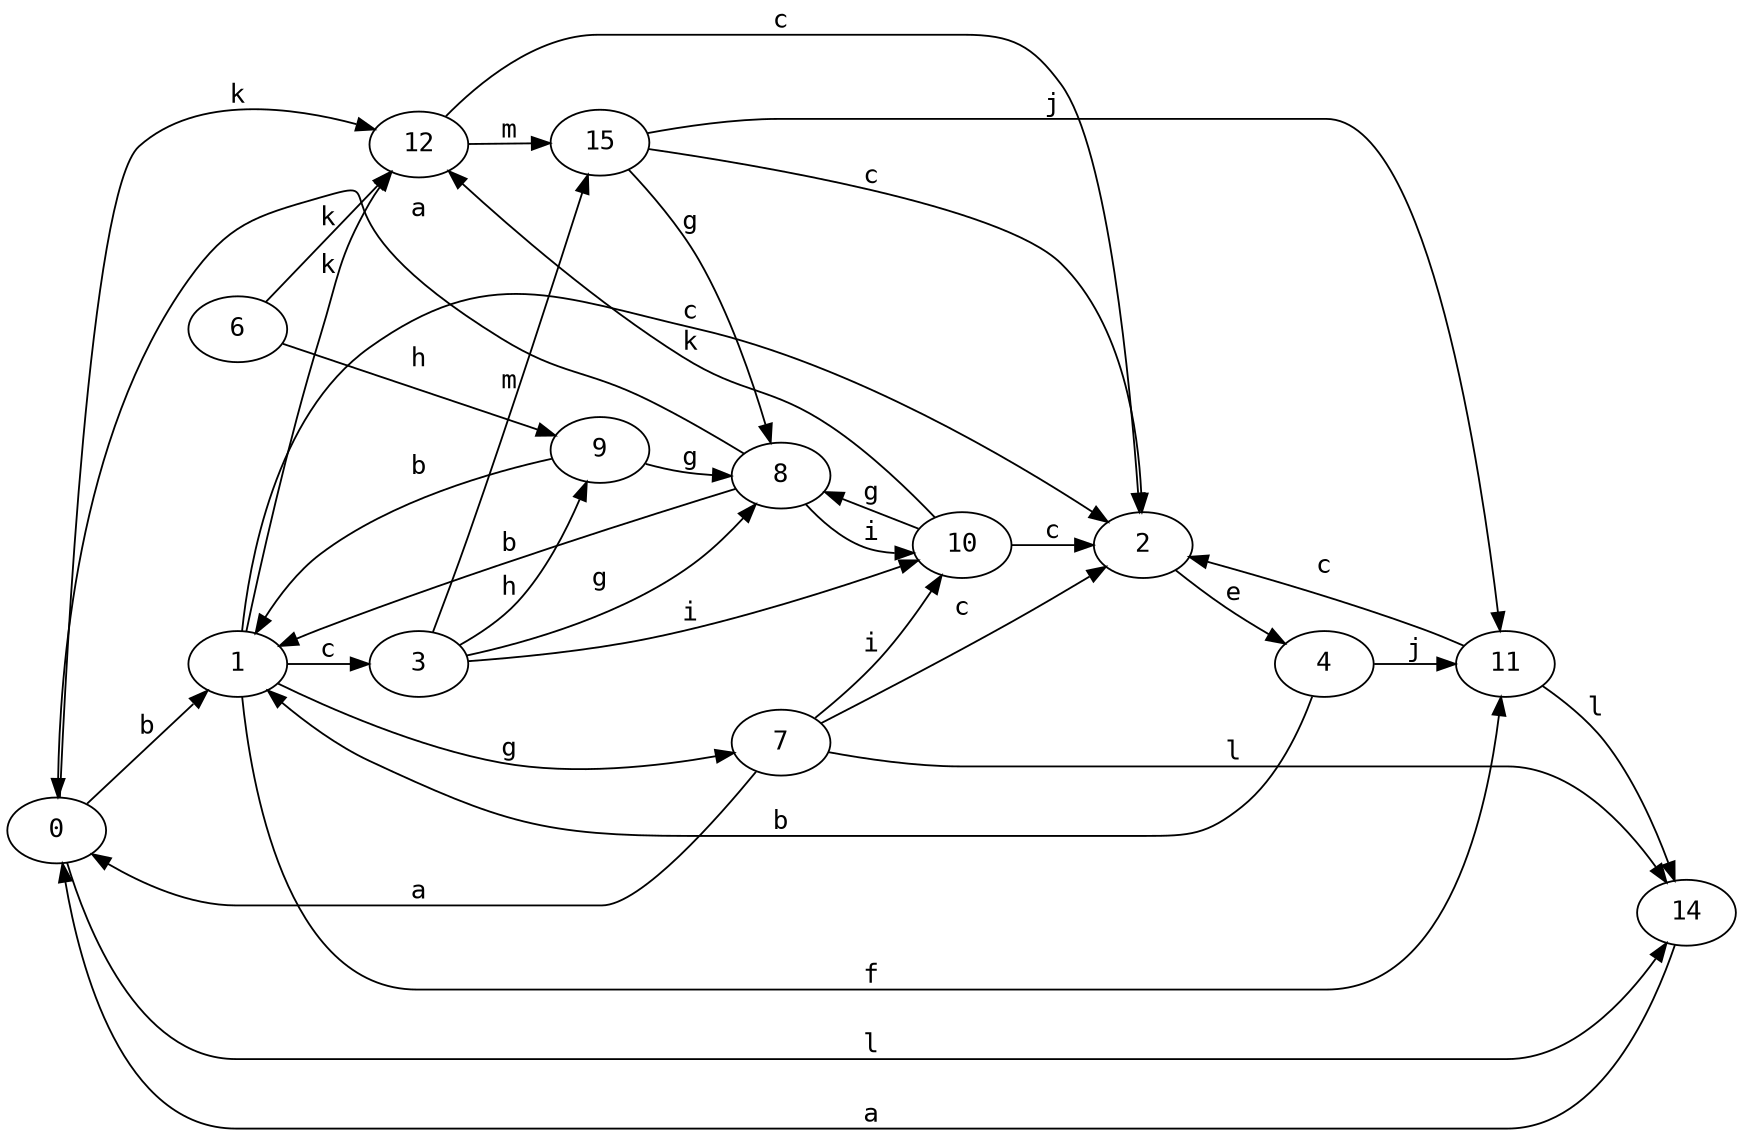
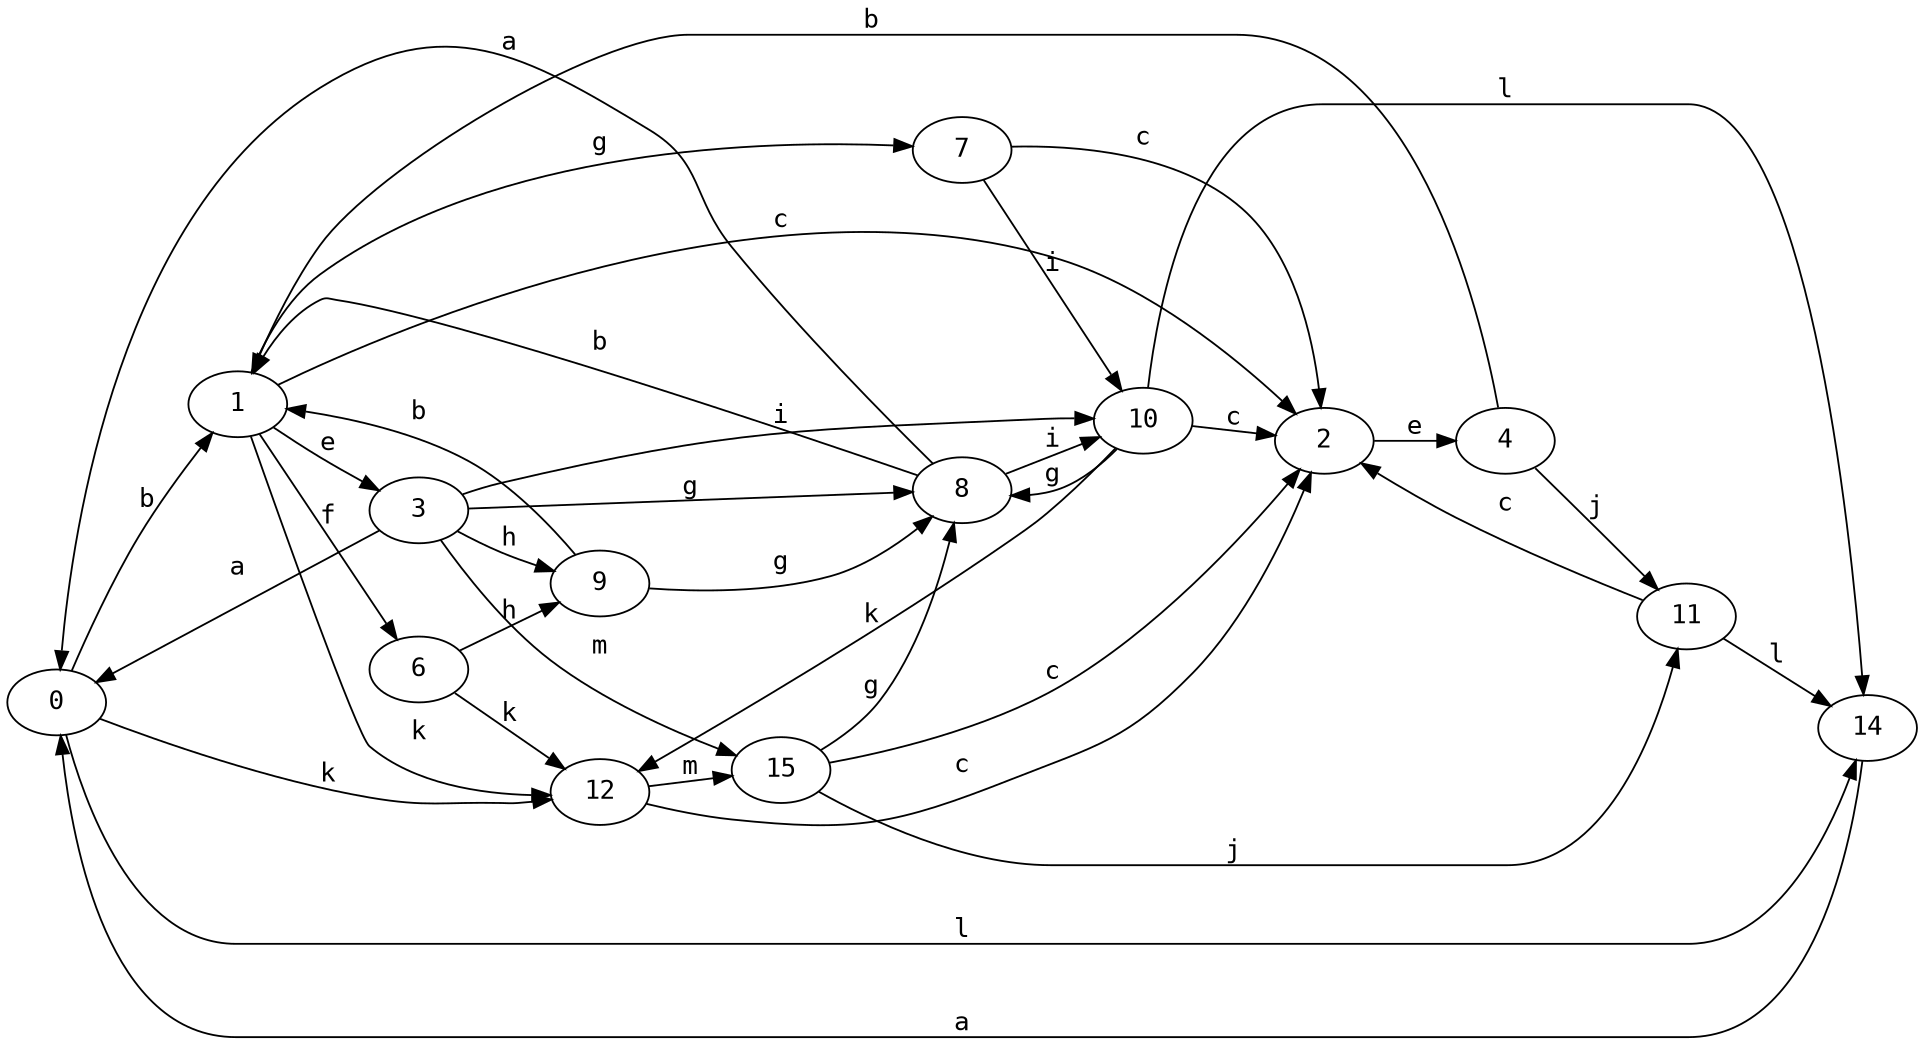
  strict digraph {
    fontname="DejaVu Sans Mono"
    rankdir=LR
    node [fontname="DejaVu Sans Mono"]
    edge [fontname="DejaVu Sans Mono"]
    0
    1
    12
    14
    2
    3
    6
    7
    10
    8
    15
    4
    9
    11
    0 -> 1 [label=b]
    0 -> 12 [label=k]
    0 -> 14 [label=l]
    1 -> 12 [label=k]
    1 -> 2 [label=c]
-   1 -> 3 [label=c]
-   1 -> 11 [label=f]
+   1 -> 3 [label=e]
+   1 -> 6 [label=f]
    1 -> 7 [label=g]
    12 -> 2 [label=c]
    12 -> 15 [label=m]
    14 -> 0 [label=a]
    2 -> 4 [label=e]
    3 -> 10 [label=i]
    3 -> 8 [label=g]
    3 -> 15 [label=m]
    3 -> 9 [label=h]
    6 -> 12 [label=k]
    6 -> 9 [label=h]
-   7 -> 0 [label=a]
-   7 -> 14 [label=l]
+   3 -> 0 [label=a]
+   10 -> 14 [label=l]
    7 -> 2 [label=c]
    7 -> 10 [label=i]
    10 -> 12 [label=k]
    10 -> 2 [label=c]
    10 -> 8 [label=g]
    8 -> 0 [label=a]
    8 -> 1 [label=b]
    8 -> 10 [label=i]
    15 -> 2 [label=c]
    15 -> 8 [label=g]
    15 -> 11 [label=j]
    4 -> 1 [label=b]
    4 -> 11 [label=j]
    9 -> 1 [label=b]
    9 -> 8 [label=g]
    11 -> 14 [label=l]
    11 -> 2 [label=c]
  }
